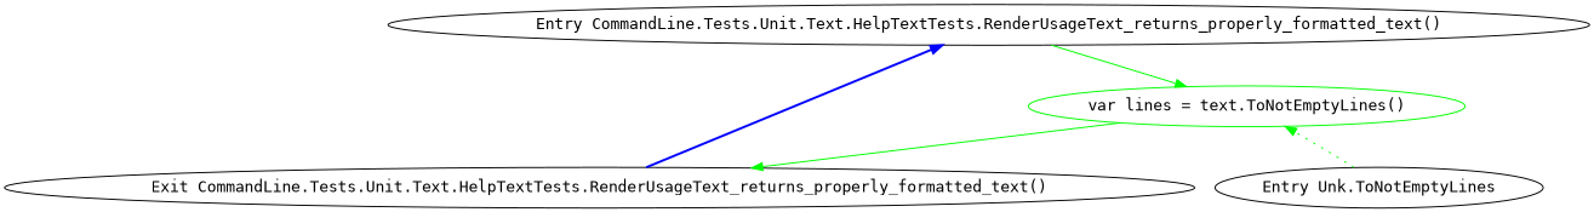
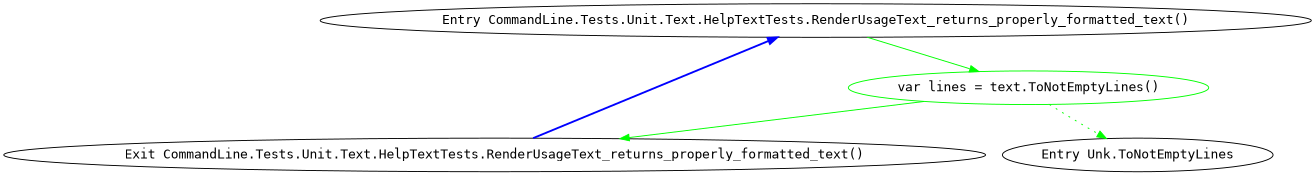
  digraph {
    fontname="DejaVu Sans Mono"
    node [cluster="CommandLine.Tests.Unit.Text.HelpTextTests.RenderUsageText_returns_properly_formatted_text()" file="HelpTextTests.cs" span="367-367" fontname="DejaVu Sans Mono"]
    edge [color=green style=solid fontname="DejaVu Sans Mono"]
    n1 [label="Entry CommandLine.Tests.Unit.Text.HelpTextTests.RenderUsageText_returns_properly_formatted_text()"]
    n2 [color=green community=0 label="var lines = text.ToNotEmptyLines()" span="373-373"]
    n3 [label="Exit CommandLine.Tests.Unit.Text.HelpTextTests.RenderUsageText_returns_properly_formatted_text()"]
    n4 [cluster="Unk.ToNotEmptyLines" label="Entry Unk.ToNotEmptyLines" span=""]
    n1 -> n2
    n2 -> n3
-   n4 -> n2 [style=dotted]
+   n2 -> n4 [style=dotted]
    n3 -> n1 [color=blue style=bold]
  }
